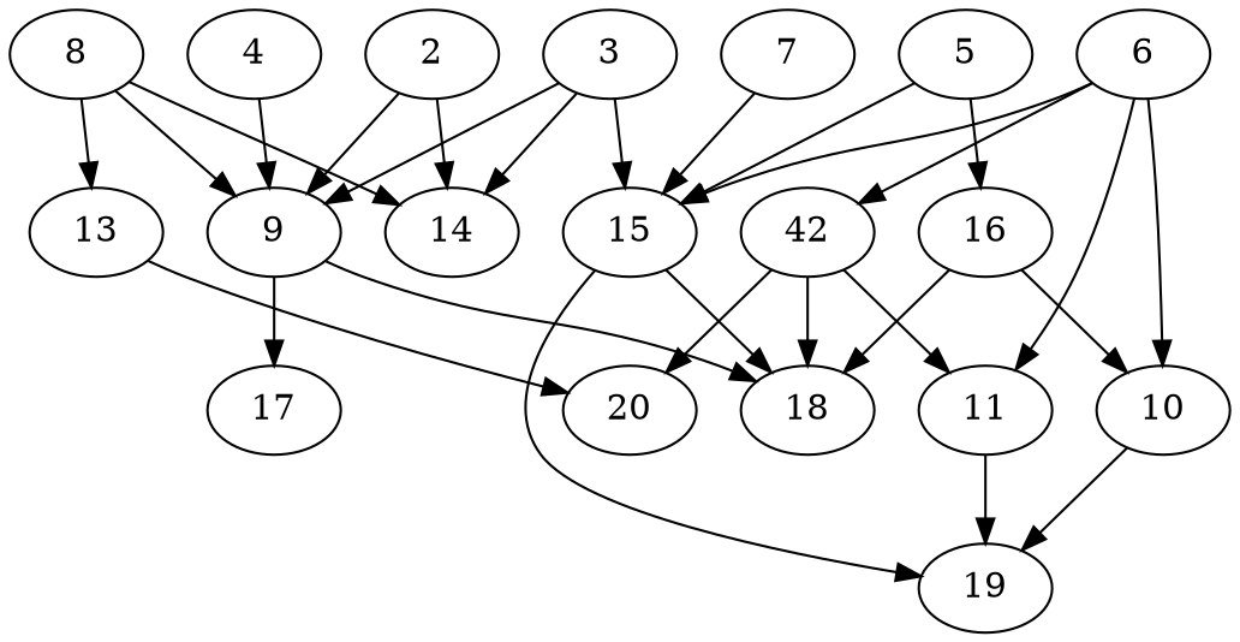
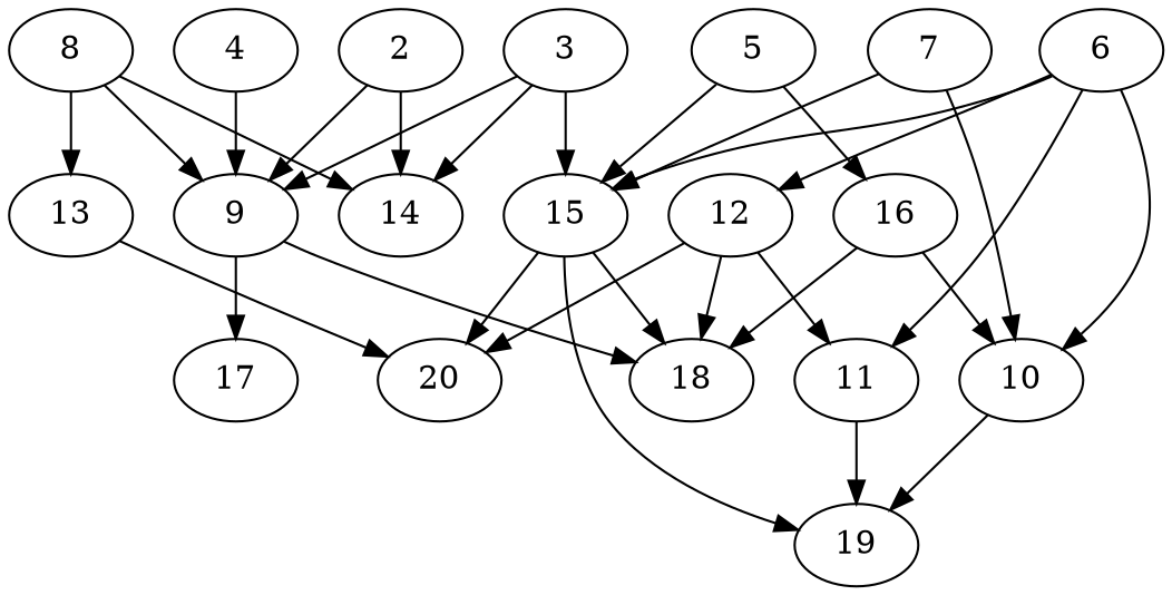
  digraph {
    node [alpha=0.05]
    14 [expect_size=22165504]
    2 [alpha=0.15 expect_size=38276096]
    9 [expect_size=40212480]
    17 [alpha=0.18 expect_size=8349696]
    18 [alpha=0.02 expect_size=41166848]
    3 [expect_size=50683904]
    15 [alpha=0.10 expect_size=7068672]
    19 [alpha=0.08 expect_size=44029952]
    20 [alpha=0.13 expect_size=7713792]
    4 [alpha=0.14 expect_size=44299264]
    10 [alpha=0.03 expect_size=22195200]
    5 [alpha=0.07 expect_size=29358080]
    16 [alpha=0.00 expect_size=22834176]
    6 [alpha=0.14 expect_size=41472000]
    11 [alpha=0.19 expect_size=36355072]
-   12 [alpha=0.17 expect_size=22501376 label=42]
+   12 [alpha=0.17 expect_size=22501376]
    7 [alpha=0.14 expect_size=23841792]
    8 [alpha=0.01 expect_size=21230592]
    13 [alpha=0.19 expect_size=11387904]
    2 -> 14
    2 -> 9
    9 -> 17
    9 -> 18
    3 -> 14
    3 -> 9
    3 -> 15
    15 -> 18
    15 -> 19
+   15 -> 20
    4 -> 9
    10 -> 19
    5 -> 15
    5 -> 16
    16 -> 18
    16 -> 10
    6 -> 15
    6 -> 10
    6 -> 11
    6 -> 12
    11 -> 19
    12 -> 18
    12 -> 20
    12 -> 11
    7 -> 15
+   7 -> 10
    8 -> 14
    8 -> 9
    8 -> 13
    13 -> 20
  }
